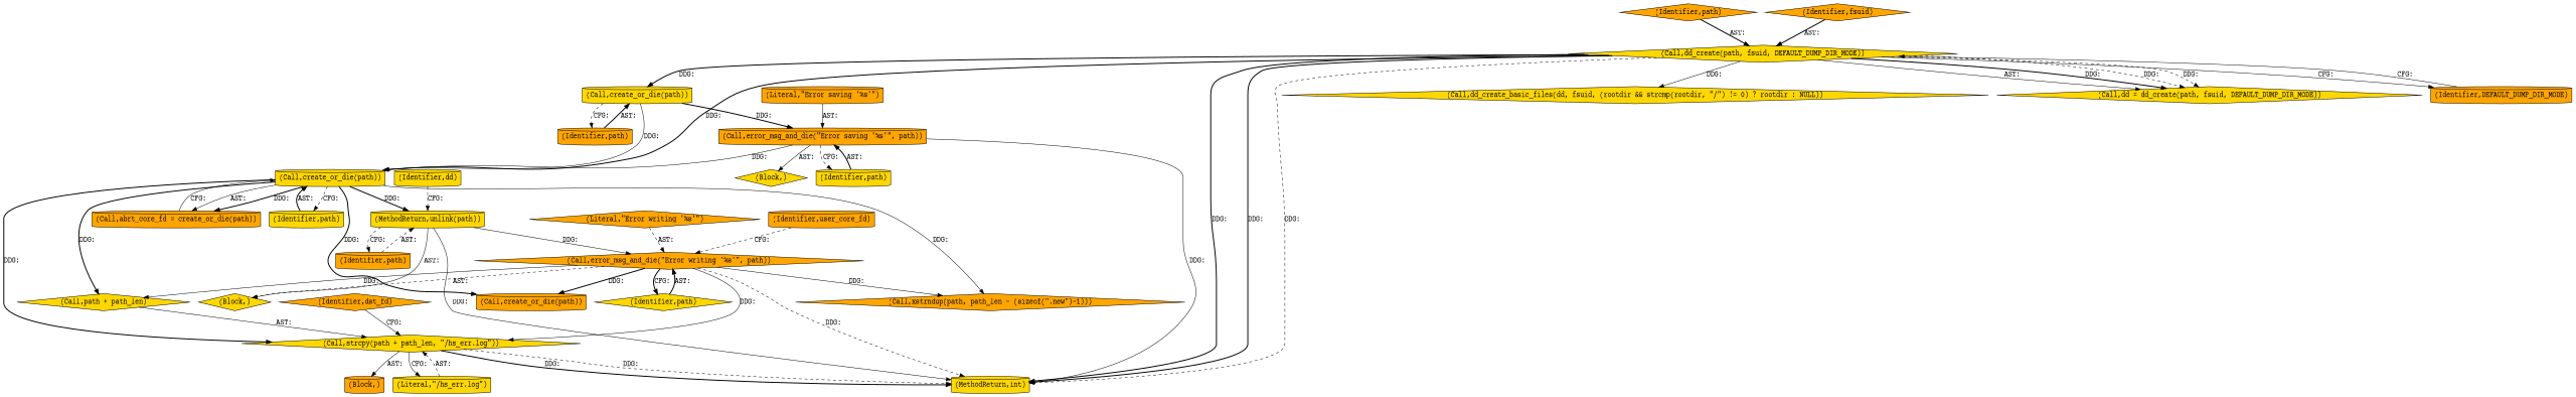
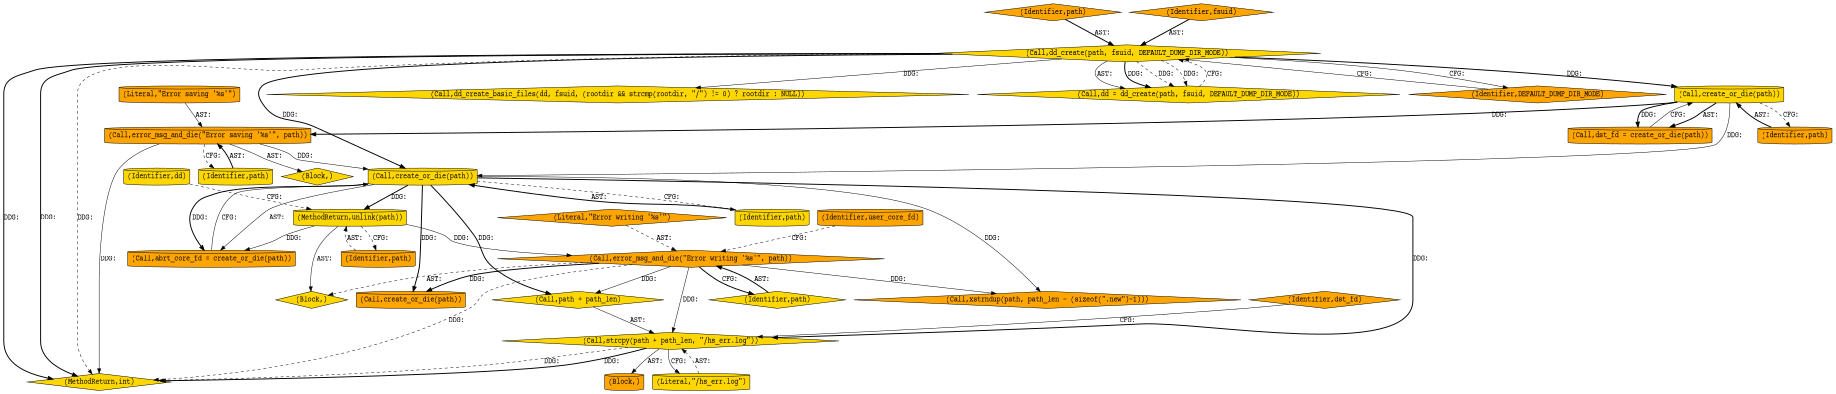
  digraph {
    fontname="Courier Prime"
    node [fillcolor=gold fontname="Courier Prime" shape=cylinder style=filled]
    edge [fontname="Courier Prime" style=solid]
    n1 [label="(Call,strcpy(path + path_len, \"/hs_err.log\"))" shape=diamond]
    n2 [fillcolor=orange label="(Block,)"]
    n3 [label="(Literal,\"/hs_err.log\")"]
-   n4 [label="(MethodReturn,int)"]
+   n4 [label="(MethodReturn,int)" shape=diamond]
    n5 [fillcolor=orange label="(Call,error_msg_and_die(\"Error writing '%s'\", path))" shape=diamond]
    n6 [fillcolor=orange label="(Call,xstrndup(path, path_len - (sizeof(\".new\")-1)))" shape=diamond]
    n7 [fillcolor=orange label="(Call,create_or_die(path))"]
    n8 [label="(Block,)" shape=diamond]
    n9 [label="(Call,path + path_len)" shape=diamond]
    n10 [label="(Identifier,path)" shape=diamond]
    n11 [label="(MethodReturn,unlink(path))"]
    n12 [fillcolor=orange label="(Identifier,path)"]
    n13 [label="(Call,create_or_die(path))"]
    n14 [fillcolor=orange label="(Call,abrt_core_fd = create_or_die(path))"]
    n15 [label="(Identifier,path)"]
    n16 [fillcolor=orange label="(Call,error_msg_and_die(\"Error saving '%s'\", path))"]
    n17 [label="(Block,)" shape=diamond]
    n18 [label="(Identifier,path)"]
    n19 [label="(Call,create_or_die(path))"]
+   n20 [fillcolor=orange label="(Call,dst_fd = create_or_die(path))"]
    n21 [fillcolor=orange label="(Identifier,path)"]
    n22 [label="(Call,dd_create(path, fsuid, DEFAULT_DUMP_DIR_MODE))" shape=diamond]
    n23 [label="(Call,dd_create_basic_files(dd, fsuid, (rootdir && strcmp(rootdir, \"/\") != 0) ? rootdir : NULL))" shape=diamond]
    n24 [label="(Call,dd = dd_create(path, fsuid, DEFAULT_DUMP_DIR_MODE))" shape=diamond]
-   n25 [fillcolor=orange label="(Identifier,DEFAULT_DUMP_DIR_MODE)"]
+   n25 [fillcolor=orange label="(Identifier,DEFAULT_DUMP_DIR_MODE)" shape=diamond]
    n26 [label="(Identifier,dd)"]
    n27 [fillcolor=orange label="(Identifier,user_core_fd)"]
    n28 [fillcolor=orange label="(Literal,\"Error saving '%s'\")"]
    n29 [fillcolor=orange label="(Literal,\"Error writing '%s'\")" shape=diamond]
    n30 [fillcolor=orange label="(Identifier,path)" shape=diamond]
    n31 [fillcolor=orange label="(Identifier,fsuid)" shape=diamond]
    n32 [fillcolor=orange label="(Identifier,dst_fd)" shape=diamond]
    n1 -> n2 [label="AST: "]
    n1 -> n3 [label="CFG: "]
    n1 -> n4 [label="DDG: " style=dashed]
    n1 -> n4 [label="DDG: " style=bold]
    n3 -> n1 [label="AST: " style=dashed]
    n5 -> n1 [label="DDG: "]
    n5 -> n4 [label="DDG: " style=dashed]
    n5 -> n6 [label="DDG: "]
    n5 -> n7 [label="DDG: " style=bold]
    n5 -> n8 [label="AST: " style=dashed]
    n5 -> n9 [label="DDG: "]
    n5 -> n10 [label="CFG: " style=bold]
    n9 -> n1 [label="AST: "]
    n10 -> n5 [label="AST: " style=bold]
-   n11 -> n4 [label="DDG: "]
+   n11 -> n14 [label="DDG: "]
    n11 -> n5 [label="DDG: "]
    n11 -> n8 [label="AST: "]
    n11 -> n12 [label="CFG: " style=dashed]
    n12 -> n11 [label="AST: " style=dashed]
    n13 -> n1 [label="DDG: " style=bold]
    n13 -> n6 [label="DDG: "]
    n13 -> n7 [label="DDG: " style=bold]
    n13 -> n9 [label="DDG: " style=bold]
    n13 -> n11 [label="DDG: " style=bold]
    n13 -> n14 [label="AST: "]
    n13 -> n14 [label="DDG: " style=bold]
    n13 -> n15 [label="CFG: " style=dashed]
    n14 -> n13 [label="CFG: "]
    n15 -> n13 [label="AST: " style=bold]
    n16 -> n4 [label="DDG: "]
    n16 -> n13 [label="DDG: "]
    n16 -> n17 [label="AST: "]
    n16 -> n18 [label="CFG: " style=dashed]
    n18 -> n16 [label="AST: " style=bold]
    n19 -> n13 [label="DDG: "]
    n19 -> n16 [label="DDG: " style=bold]
+   n19 -> n20 [label="AST: " style=bold]
+   n19 -> n20 [label="DDG: " style=bold]
    n19 -> n21 [label="CFG: " style=dashed]
+   n20 -> n19 [label="CFG: "]
    n21 -> n19 [label="AST: " style=bold]
    n22 -> n4 [label="DDG: " style=bold]
    n22 -> n4 [label="DDG: " style=bold]
    n22 -> n4 [label="DDG: " style=dashed]
    n22 -> n13 [label="DDG: " style=bold]
    n22 -> n19 [label="DDG: " style=bold]
    n22 -> n23 [label="DDG: "]
    n22 -> n24 [label="AST: "]
    n22 -> n24 [label="DDG: " style=bold]
    n22 -> n24 [label="DDG: " style=dashed]
    n22 -> n24 [label="DDG: " style=dashed]
    n22 -> n25 [label="CFG: "]
+   n24 -> n22 [label="CFG: " style=dashed]
    n25 -> n22 [label="CFG: "]
    n26 -> n11 [label="CFG: " style=dashed]
    n27 -> n5 [label="CFG: " style=dashed]
    n28 -> n16 [label="AST: "]
    n29 -> n5 [label="AST: " style=dashed]
    n30 -> n22 [label="AST: " style=bold]
    n31 -> n22 [label="AST: " style=bold]
    n32 -> n1 [label="CFG: "]
  }
